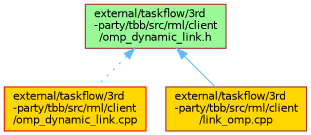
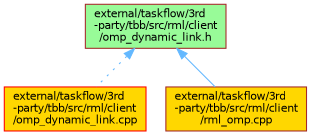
  digraph {
    node [color=brown fillcolor=gold fontname=Helvetica fontsize=10 shape=box style=filled]
    edge [color=steelblue1 dir=back fontname=Helvetica fontsize=10 labelfontname=Helvetica labelfontsize=10]
    n1 [fillcolor=palegreen fontcolor=black height=0.2 label="external/taskflow/3rd\l-party/tbb/src/rml/client\l/omp_dynamic_link.h" width=0.4]
    n2 [color=red height=0.2 label="external/taskflow/3rd\l-party/tbb/src/rml/client\l/omp_dynamic_link.cpp" width=0.4]
-   n3 [height=0.2 label="external/taskflow/3rd\l-party/tbb/src/rml/client\l/link_omp.cpp" width=0.4]
+   n3 [height=0.2 label="external/taskflow/3rd\l-party/tbb/src/rml/client\l/rml_omp.cpp" width=0.4]
    n1 -> n2 [style=dotted]
    n1 -> n3 [style=solid]
  }
